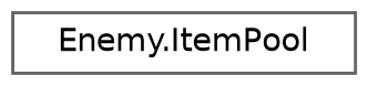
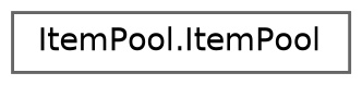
  digraph {
    rankdir=LR
-   n1 [color=grey40 fillcolor=white fontname=Helvetica fontsize=10 height=0.2 label="Enemy.ItemPool" shape=box style=filled width=0.4]
+   n1 [color=grey40 fillcolor=white fontname=Helvetica fontsize=10 height=0.2 label="ItemPool.ItemPool" shape=box style=filled width=0.4]
  }
